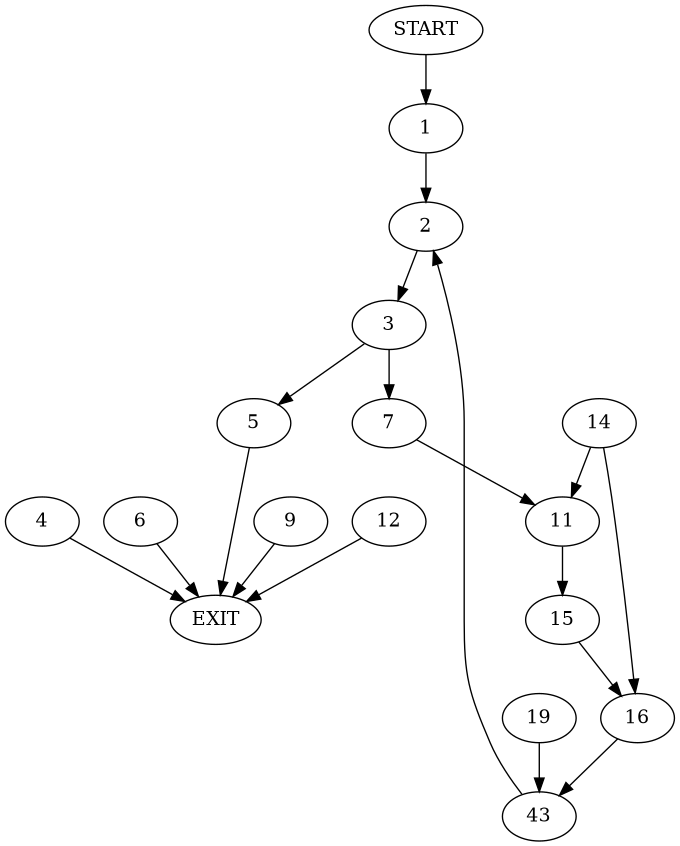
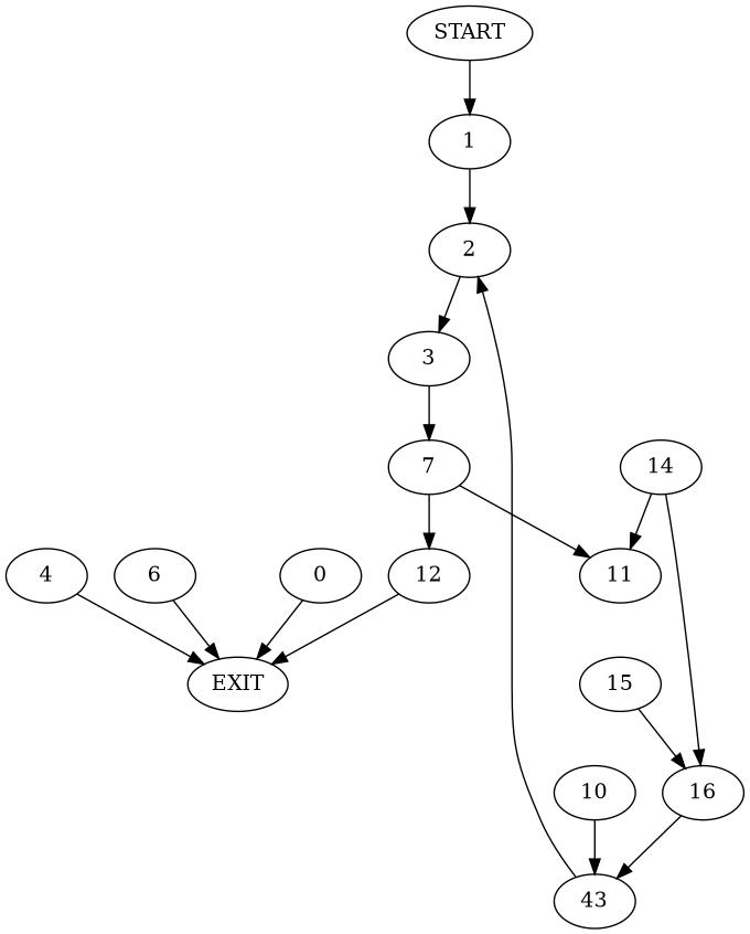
  digraph {
    n1 [label=START]
    1
    2
    n4 [label=EXIT]
    3
-   5
    7
    4
    6
    11
    12
    15
-   9
+   9 [label=0]
    n14 [label=43]
-   10 [label=19]
+   10
    14
    16
    n1 -> 1
    1 -> 2
    2 -> 3
-   3 -> 5
    3 -> 7
-   5 -> n4
    7 -> 11
+   7 -> 12
    4 -> n4
    6 -> n4
-   11 -> 15
    12 -> n4
    15 -> 16
    9 -> n4
    n14 -> 2
    10 -> n14
    14 -> 11
    14 -> 16
    16 -> n14
  }
